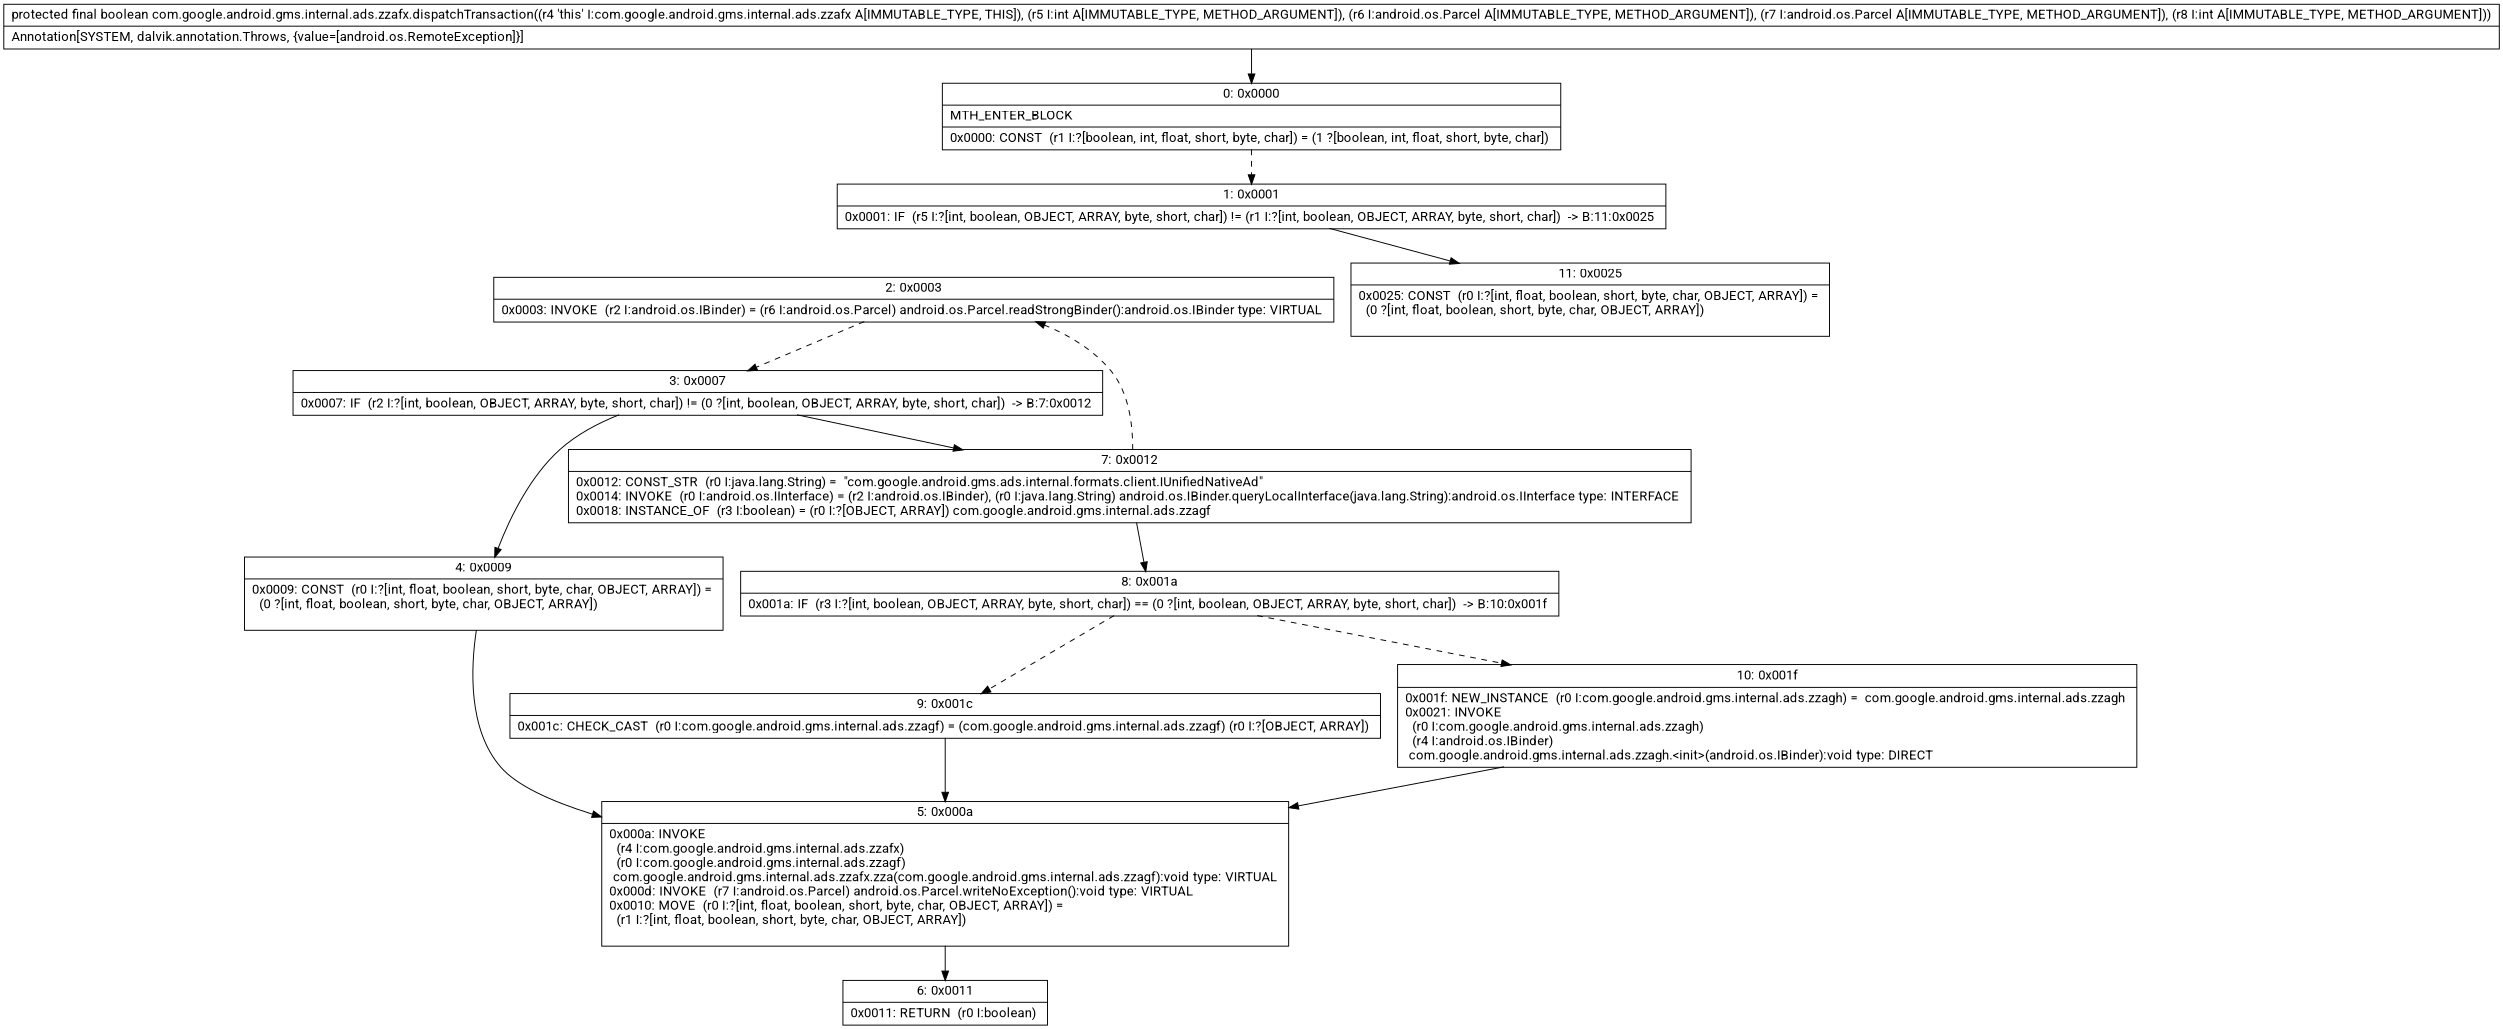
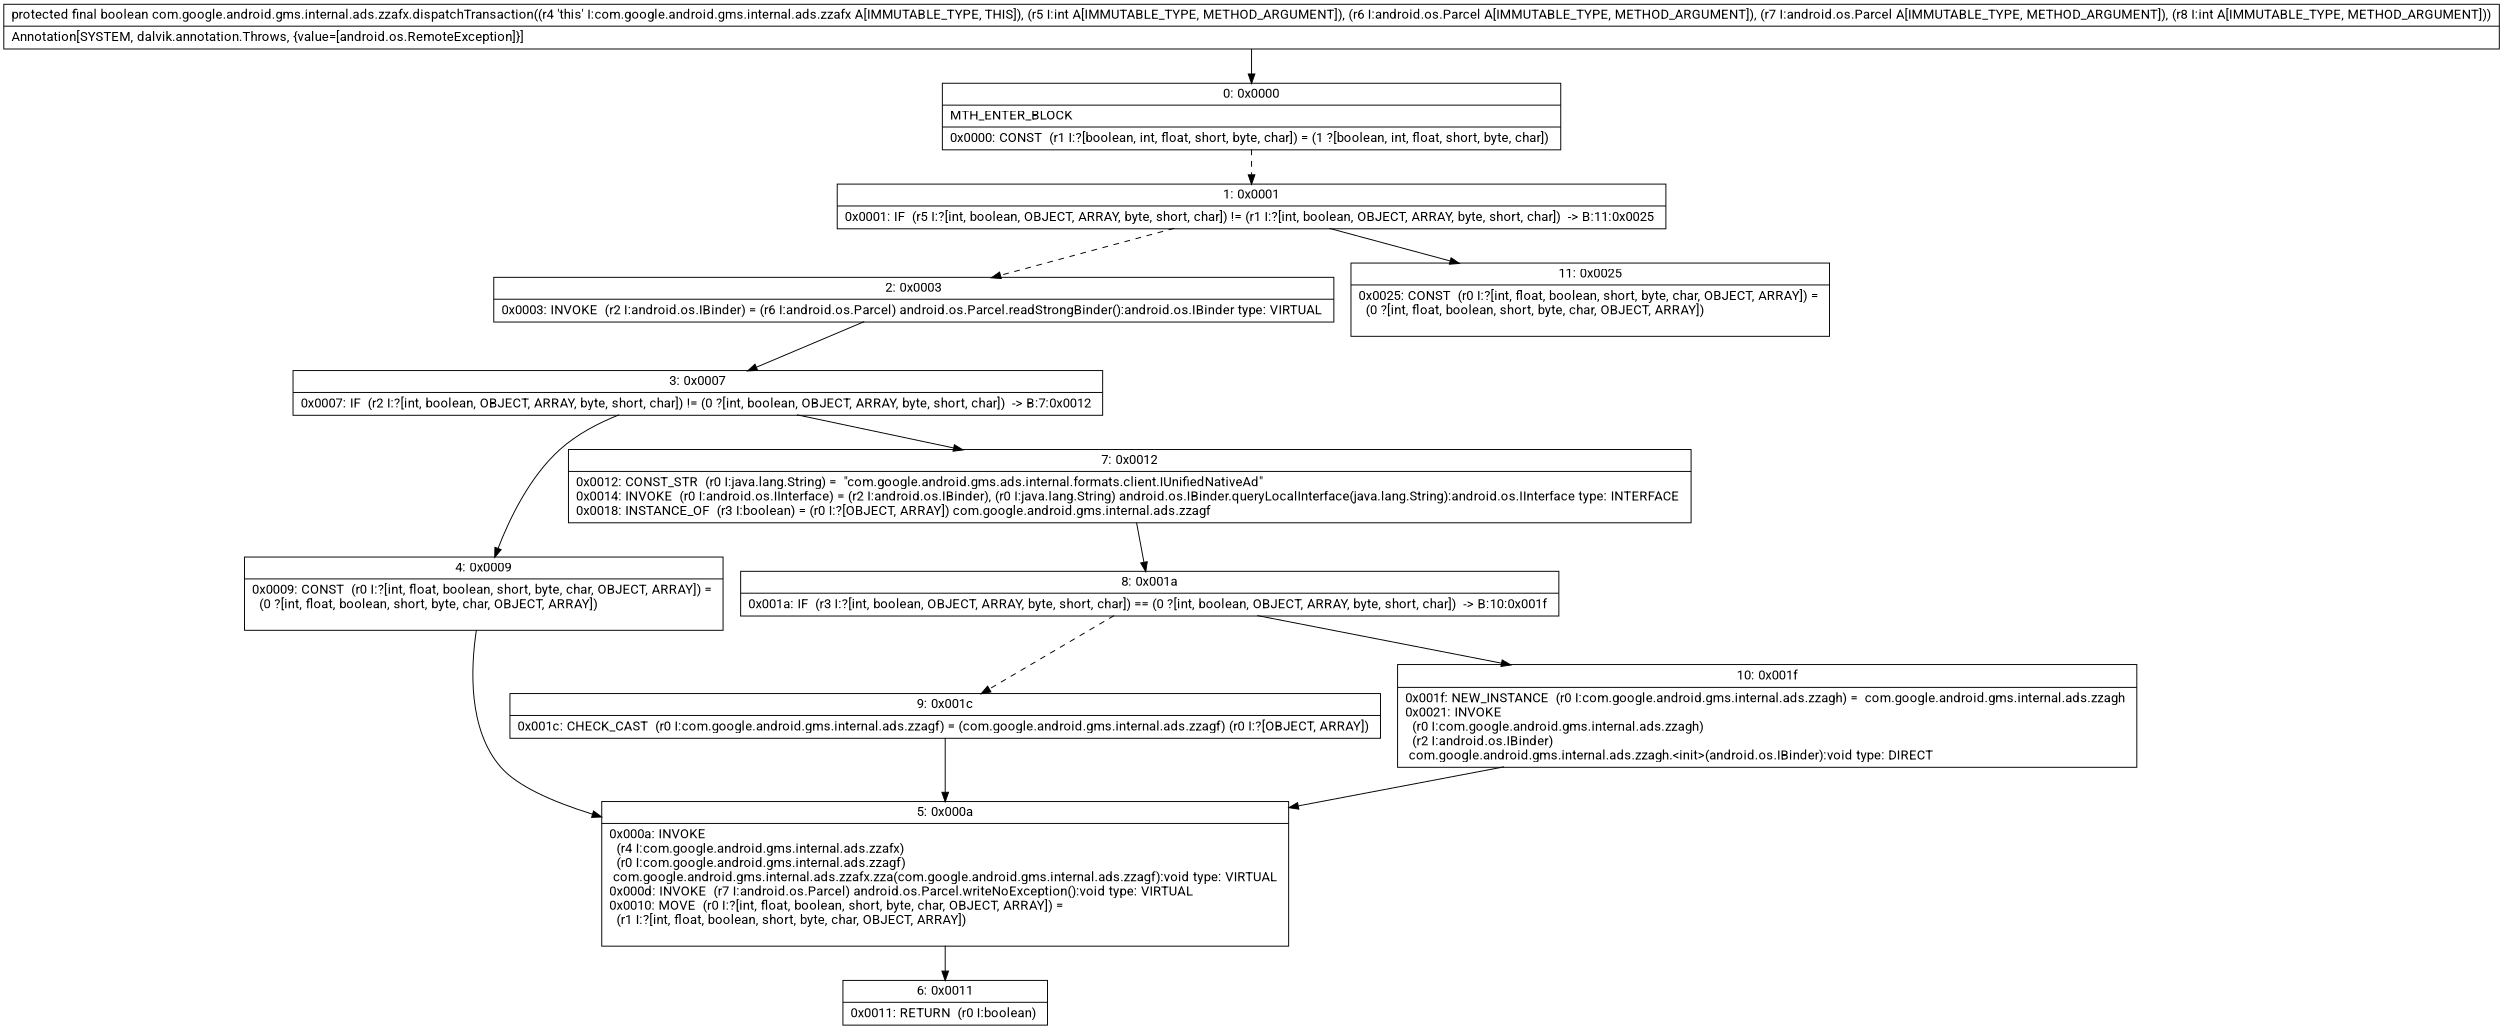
  digraph {
    fontname=Roboto
    node [fontname=Roboto shape=record]
    edge [fontname=Roboto]
    n1 [label="{0\:\ 0x0000|MTH_ENTER_BLOCK\l|0x0000: CONST  (r1 I:?[boolean, int, float, short, byte, char]) = (1 ?[boolean, int, float, short, byte, char]) \l}"]
    n2 [label="{1\:\ 0x0001|0x0001: IF  (r5 I:?[int, boolean, OBJECT, ARRAY, byte, short, char]) != (r1 I:?[int, boolean, OBJECT, ARRAY, byte, short, char])  \-\> B:11:0x0025 \l}"]
    n3 [label="{2\:\ 0x0003|0x0003: INVOKE  (r2 I:android.os.IBinder) = (r6 I:android.os.Parcel) android.os.Parcel.readStrongBinder():android.os.IBinder type: VIRTUAL \l}"]
    n4 [label="{11\:\ 0x0025|0x0025: CONST  (r0 I:?[int, float, boolean, short, byte, char, OBJECT, ARRAY]) = \l  (0 ?[int, float, boolean, short, byte, char, OBJECT, ARRAY])\l \l}"]
    n5 [label="{3\:\ 0x0007|0x0007: IF  (r2 I:?[int, boolean, OBJECT, ARRAY, byte, short, char]) != (0 ?[int, boolean, OBJECT, ARRAY, byte, short, char])  \-\> B:7:0x0012 \l}"]
    n6 [label="{4\:\ 0x0009|0x0009: CONST  (r0 I:?[int, float, boolean, short, byte, char, OBJECT, ARRAY]) = \l  (0 ?[int, float, boolean, short, byte, char, OBJECT, ARRAY])\l \l}"]
    n7 [label="{7\:\ 0x0012|0x0012: CONST_STR  (r0 I:java.lang.String) =  \"com.google.android.gms.ads.internal.formats.client.IUnifiedNativeAd\" \l0x0014: INVOKE  (r0 I:android.os.IInterface) = (r2 I:android.os.IBinder), (r0 I:java.lang.String) android.os.IBinder.queryLocalInterface(java.lang.String):android.os.IInterface type: INTERFACE \l0x0018: INSTANCE_OF  (r3 I:boolean) = (r0 I:?[OBJECT, ARRAY]) com.google.android.gms.internal.ads.zzagf \l}"]
    n8 [label="{5\:\ 0x000a|0x000a: INVOKE  \l  (r4 I:com.google.android.gms.internal.ads.zzafx)\l  (r0 I:com.google.android.gms.internal.ads.zzagf)\l com.google.android.gms.internal.ads.zzafx.zza(com.google.android.gms.internal.ads.zzagf):void type: VIRTUAL \l0x000d: INVOKE  (r7 I:android.os.Parcel) android.os.Parcel.writeNoException():void type: VIRTUAL \l0x0010: MOVE  (r0 I:?[int, float, boolean, short, byte, char, OBJECT, ARRAY]) = \l  (r1 I:?[int, float, boolean, short, byte, char, OBJECT, ARRAY])\l \l}"]
    n9 [label="{8\:\ 0x001a|0x001a: IF  (r3 I:?[int, boolean, OBJECT, ARRAY, byte, short, char]) == (0 ?[int, boolean, OBJECT, ARRAY, byte, short, char])  \-\> B:10:0x001f \l}"]
    n10 [label="{6\:\ 0x0011|0x0011: RETURN  (r0 I:boolean) \l}"]
    n11 [label="{9\:\ 0x001c|0x001c: CHECK_CAST  (r0 I:com.google.android.gms.internal.ads.zzagf) = (com.google.android.gms.internal.ads.zzagf) (r0 I:?[OBJECT, ARRAY]) \l}"]
-   n12 [label="{10\:\ 0x001f|0x001f: NEW_INSTANCE  (r0 I:com.google.android.gms.internal.ads.zzagh) =  com.google.android.gms.internal.ads.zzagh \l0x0021: INVOKE  \l  (r0 I:com.google.android.gms.internal.ads.zzagh)\l  (r4 I:android.os.IBinder)\l com.google.android.gms.internal.ads.zzagh.\<init\>(android.os.IBinder):void type: DIRECT \l}"]
+   n12 [label="{10\:\ 0x001f|0x001f: NEW_INSTANCE  (r0 I:com.google.android.gms.internal.ads.zzagh) =  com.google.android.gms.internal.ads.zzagh \l0x0021: INVOKE  \l  (r0 I:com.google.android.gms.internal.ads.zzagh)\l  (r2 I:android.os.IBinder)\l com.google.android.gms.internal.ads.zzagh.\<init\>(android.os.IBinder):void type: DIRECT \l}"]
    n13 [label="{protected final boolean com.google.android.gms.internal.ads.zzafx.dispatchTransaction((r4 'this' I:com.google.android.gms.internal.ads.zzafx A[IMMUTABLE_TYPE, THIS]), (r5 I:int A[IMMUTABLE_TYPE, METHOD_ARGUMENT]), (r6 I:android.os.Parcel A[IMMUTABLE_TYPE, METHOD_ARGUMENT]), (r7 I:android.os.Parcel A[IMMUTABLE_TYPE, METHOD_ARGUMENT]), (r8 I:int A[IMMUTABLE_TYPE, METHOD_ARGUMENT]))  | Annotation[SYSTEM, dalvik.annotation.Throws, \{value=[android.os.RemoteException]\}]\l}"]
    n1 -> n2 [style=dashed]
-   n7 -> n3 [style=dashed]
+   n2 -> n3 [style=dashed]
    n2 -> n4
-   n3 -> n5 [style=dashed]
+   n3 -> n5
    n5 -> n6 [style=solid]
    n5 -> n7
    n6 -> n8
    n7 -> n9
    n8 -> n10
    n9 -> n11 [style=dashed]
-   n9 -> n12 [style=dashed]
+   n9 -> n12
    n11 -> n8
    n12 -> n8
    n13 -> n1
  }
